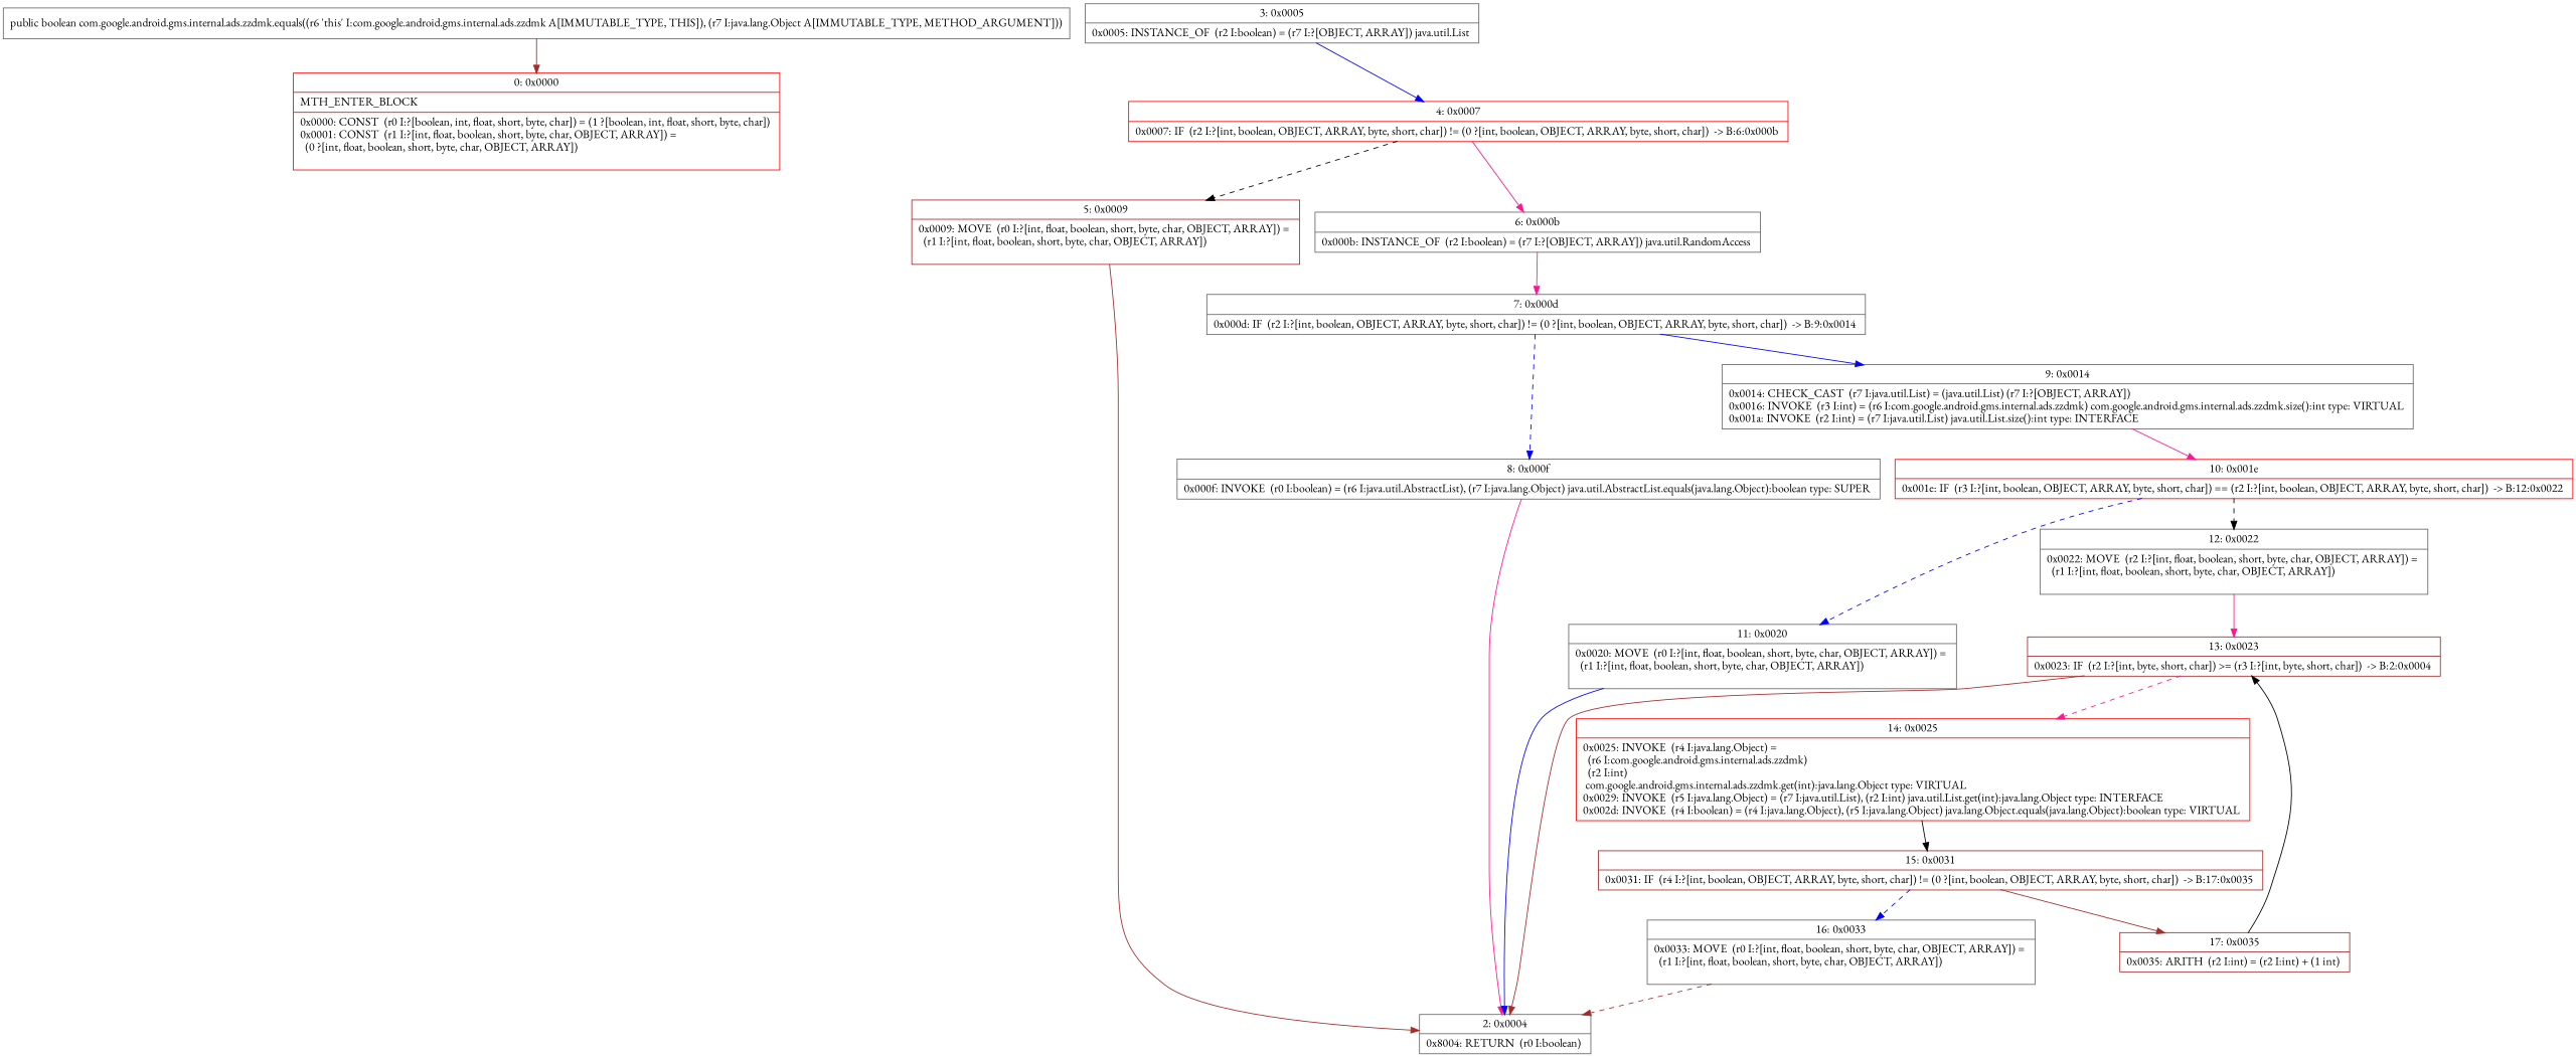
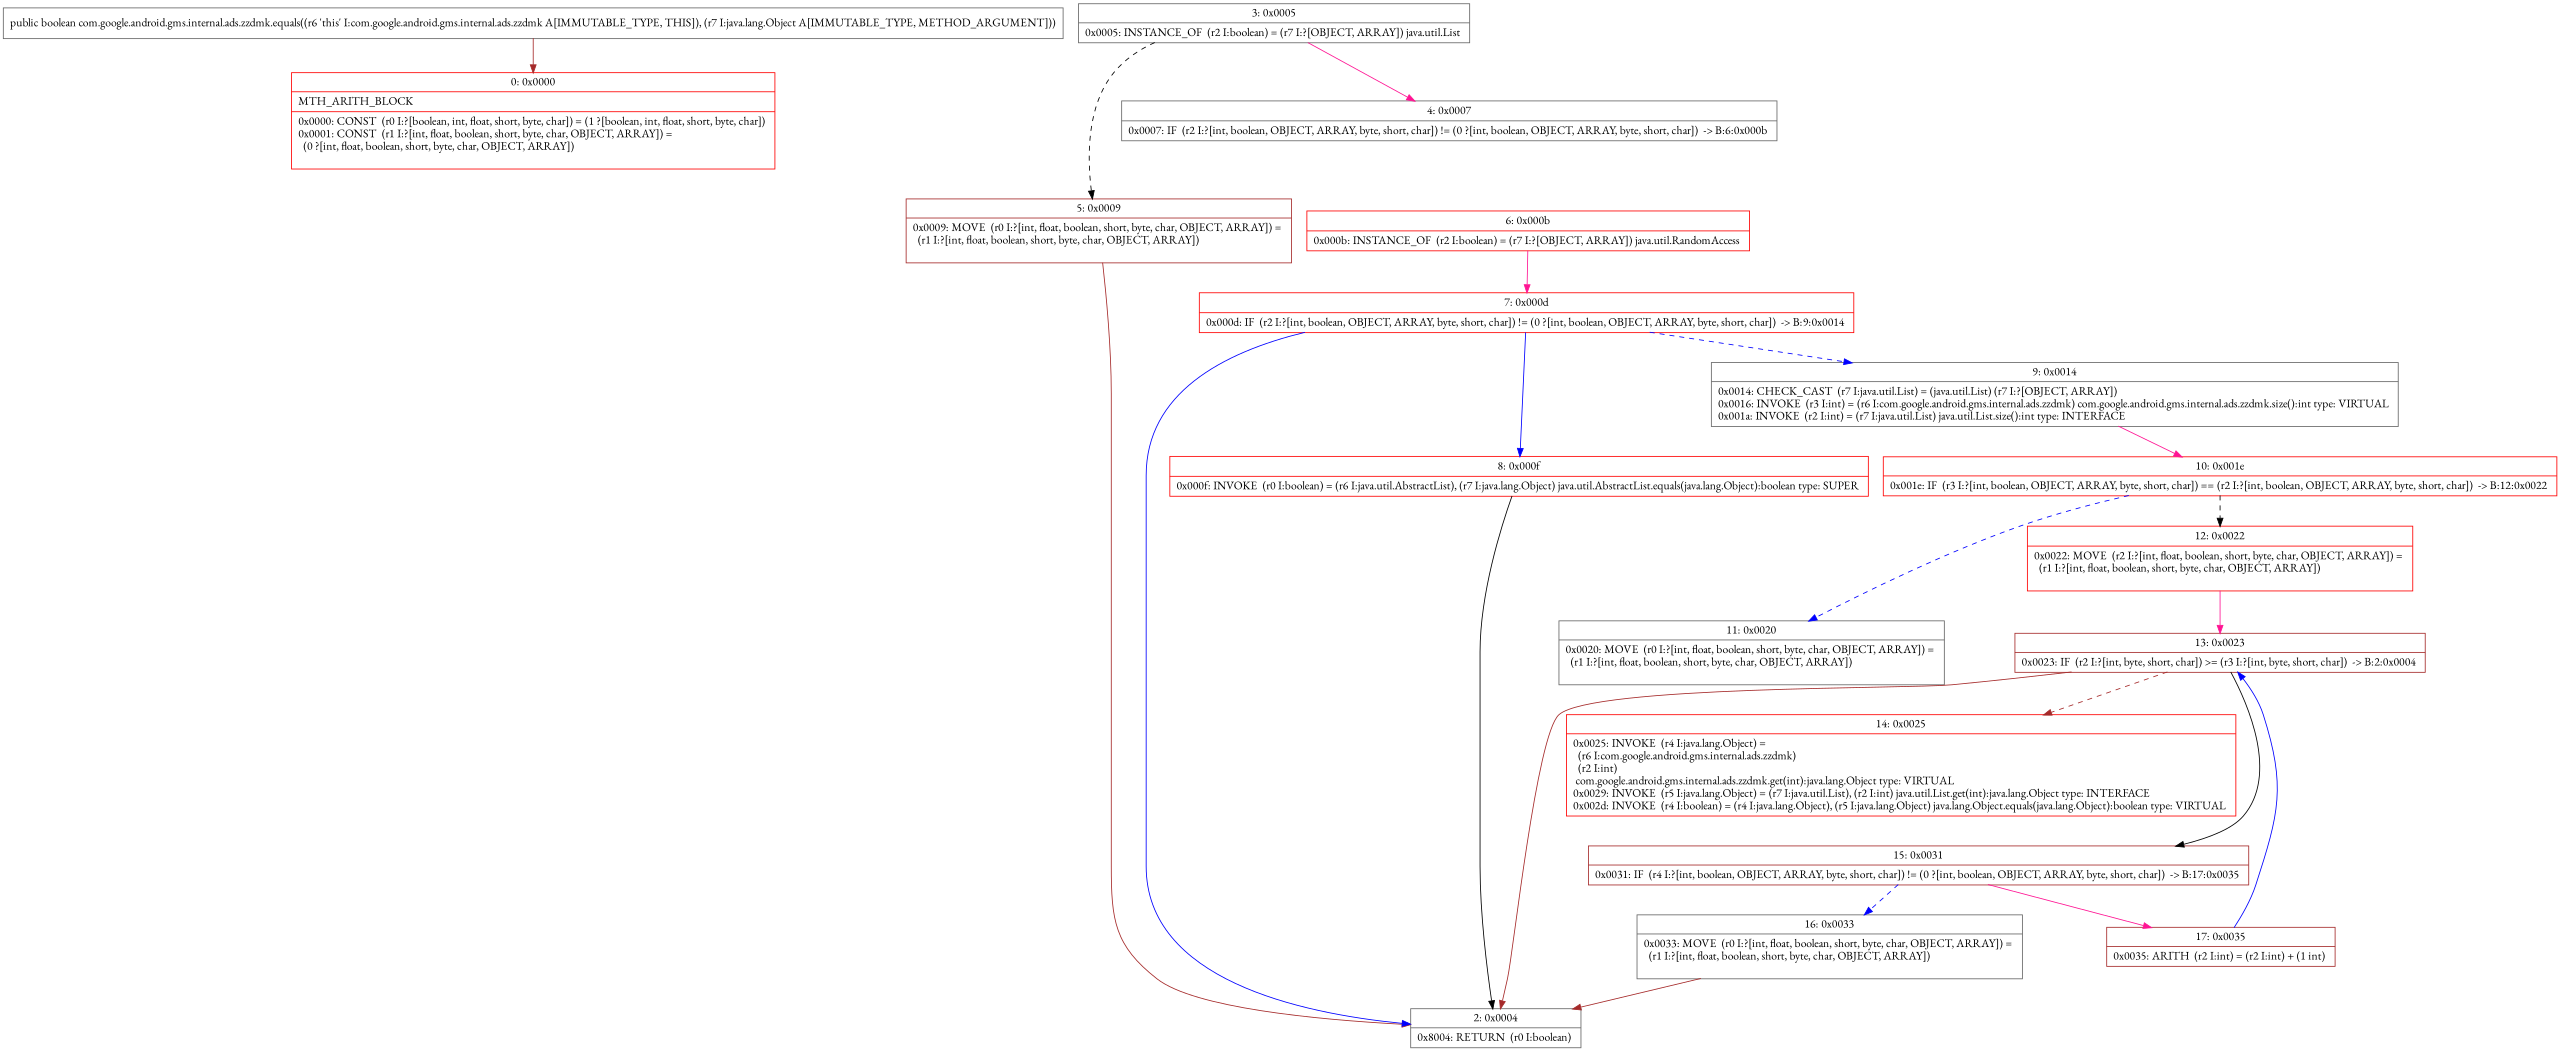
  digraph {
    fontname="EB Garamond"
    node [color=gray40 fontname="EB Garamond" shape=record]
    edge [color=deeppink fontname="EB Garamond"]
-   n1 [color=red label="{0\:\ 0x0000|MTH_ENTER_BLOCK\l|0x0000: CONST  (r0 I:?[boolean, int, float, short, byte, char]) = (1 ?[boolean, int, float, short, byte, char]) \l0x0001: CONST  (r1 I:?[int, float, boolean, short, byte, char, OBJECT, ARRAY]) = \l  (0 ?[int, float, boolean, short, byte, char, OBJECT, ARRAY])\l \l}"]
+   n1 [color=red label="{0\:\ 0x0000|MTH_ARITH_BLOCK\l|0x0000: CONST  (r0 I:?[boolean, int, float, short, byte, char]) = (1 ?[boolean, int, float, short, byte, char]) \l0x0001: CONST  (r1 I:?[int, float, boolean, short, byte, char, OBJECT, ARRAY]) = \l  (0 ?[int, float, boolean, short, byte, char, OBJECT, ARRAY])\l \l}"]
    n2 [label="{2\:\ 0x0004|0x8004: RETURN  (r0 I:boolean) \l}"]
    n3 [label="{3\:\ 0x0005|0x0005: INSTANCE_OF  (r2 I:boolean) = (r7 I:?[OBJECT, ARRAY]) java.util.List \l}"]
-   n4 [color=red label="{4\:\ 0x0007|0x0007: IF  (r2 I:?[int, boolean, OBJECT, ARRAY, byte, short, char]) != (0 ?[int, boolean, OBJECT, ARRAY, byte, short, char])  \-\> B:6:0x000b \l}"]
+   n4 [label="{4\:\ 0x0007|0x0007: IF  (r2 I:?[int, boolean, OBJECT, ARRAY, byte, short, char]) != (0 ?[int, boolean, OBJECT, ARRAY, byte, short, char])  \-\> B:6:0x000b \l}"]
    n5 [color=brown label="{5\:\ 0x0009|0x0009: MOVE  (r0 I:?[int, float, boolean, short, byte, char, OBJECT, ARRAY]) = \l  (r1 I:?[int, float, boolean, short, byte, char, OBJECT, ARRAY])\l \l}"]
-   n6 [label="{6\:\ 0x000b|0x000b: INSTANCE_OF  (r2 I:boolean) = (r7 I:?[OBJECT, ARRAY]) java.util.RandomAccess \l}"]
-   n7 [label="{7\:\ 0x000d|0x000d: IF  (r2 I:?[int, boolean, OBJECT, ARRAY, byte, short, char]) != (0 ?[int, boolean, OBJECT, ARRAY, byte, short, char])  \-\> B:9:0x0014 \l}"]
-   n8 [label="{8\:\ 0x000f|0x000f: INVOKE  (r0 I:boolean) = (r6 I:java.util.AbstractList), (r7 I:java.lang.Object) java.util.AbstractList.equals(java.lang.Object):boolean type: SUPER \l}"]
+   n6 [color=red label="{6\:\ 0x000b|0x000b: INSTANCE_OF  (r2 I:boolean) = (r7 I:?[OBJECT, ARRAY]) java.util.RandomAccess \l}"]
+   n7 [color=red label="{7\:\ 0x000d|0x000d: IF  (r2 I:?[int, boolean, OBJECT, ARRAY, byte, short, char]) != (0 ?[int, boolean, OBJECT, ARRAY, byte, short, char])  \-\> B:9:0x0014 \l}"]
+   n8 [color=red label="{8\:\ 0x000f|0x000f: INVOKE  (r0 I:boolean) = (r6 I:java.util.AbstractList), (r7 I:java.lang.Object) java.util.AbstractList.equals(java.lang.Object):boolean type: SUPER \l}"]
    n9 [label="{9\:\ 0x0014|0x0014: CHECK_CAST  (r7 I:java.util.List) = (java.util.List) (r7 I:?[OBJECT, ARRAY]) \l0x0016: INVOKE  (r3 I:int) = (r6 I:com.google.android.gms.internal.ads.zzdmk) com.google.android.gms.internal.ads.zzdmk.size():int type: VIRTUAL \l0x001a: INVOKE  (r2 I:int) = (r7 I:java.util.List) java.util.List.size():int type: INTERFACE \l}"]
    n10 [color=red label="{10\:\ 0x001e|0x001e: IF  (r3 I:?[int, boolean, OBJECT, ARRAY, byte, short, char]) == (r2 I:?[int, boolean, OBJECT, ARRAY, byte, short, char])  \-\> B:12:0x0022 \l}"]
    n11 [label="{11\:\ 0x0020|0x0020: MOVE  (r0 I:?[int, float, boolean, short, byte, char, OBJECT, ARRAY]) = \l  (r1 I:?[int, float, boolean, short, byte, char, OBJECT, ARRAY])\l \l}"]
-   n12 [label="{12\:\ 0x0022|0x0022: MOVE  (r2 I:?[int, float, boolean, short, byte, char, OBJECT, ARRAY]) = \l  (r1 I:?[int, float, boolean, short, byte, char, OBJECT, ARRAY])\l \l}"]
+   n12 [color=red label="{12\:\ 0x0022|0x0022: MOVE  (r2 I:?[int, float, boolean, short, byte, char, OBJECT, ARRAY]) = \l  (r1 I:?[int, float, boolean, short, byte, char, OBJECT, ARRAY])\l \l}"]
    n13 [color=brown label="{13\:\ 0x0023|0x0023: IF  (r2 I:?[int, byte, short, char]) \>= (r3 I:?[int, byte, short, char])  \-\> B:2:0x0004 \l}"]
    n14 [color=red label="{14\:\ 0x0025|0x0025: INVOKE  (r4 I:java.lang.Object) = \l  (r6 I:com.google.android.gms.internal.ads.zzdmk)\l  (r2 I:int)\l com.google.android.gms.internal.ads.zzdmk.get(int):java.lang.Object type: VIRTUAL \l0x0029: INVOKE  (r5 I:java.lang.Object) = (r7 I:java.util.List), (r2 I:int) java.util.List.get(int):java.lang.Object type: INTERFACE \l0x002d: INVOKE  (r4 I:boolean) = (r4 I:java.lang.Object), (r5 I:java.lang.Object) java.lang.Object.equals(java.lang.Object):boolean type: VIRTUAL \l}"]
    n15 [color=brown label="{15\:\ 0x0031|0x0031: IF  (r4 I:?[int, boolean, OBJECT, ARRAY, byte, short, char]) != (0 ?[int, boolean, OBJECT, ARRAY, byte, short, char])  \-\> B:17:0x0035 \l}"]
    n16 [label="{16\:\ 0x0033|0x0033: MOVE  (r0 I:?[int, float, boolean, short, byte, char, OBJECT, ARRAY]) = \l  (r1 I:?[int, float, boolean, short, byte, char, OBJECT, ARRAY])\l \l}"]
    n17 [color=brown label="{17\:\ 0x0035|0x0035: ARITH  (r2 I:int) = (r2 I:int) + (1 int) \l}"]
    n18 [label="{public boolean com.google.android.gms.internal.ads.zzdmk.equals((r6 'this' I:com.google.android.gms.internal.ads.zzdmk A[IMMUTABLE_TYPE, THIS]), (r7 I:java.lang.Object A[IMMUTABLE_TYPE, METHOD_ARGUMENT])) }"]
-   n3 -> n4 [color=blue]
-   n4 -> n5 [color=black style=dashed]
-   n4 -> n6
+   n3 -> n4
+   n3 -> n5 [color=black style=dashed]
    n5 -> n2 [color=brown]
    n6 -> n7
-   n7 -> n8 [color=blue style=dashed]
-   n7 -> n9 [color=blue]
-   n8 -> n2
+   n7 -> n8 [color=blue style=solid]
+   n7 -> n9 [color=blue style=dashed]
+   n8 -> n2 [color=black]
    n9 -> n10
    n10 -> n11 [color=blue style=dashed]
    n10 -> n12 [color=black style=dashed]
-   n11 -> n2 [color=blue]
+   n7 -> n2 [color=blue]
    n12 -> n13
    n13 -> n2 [color=brown]
-   n13 -> n14 [style=dashed]
-   n14 -> n15 [color=black]
+   n13 -> n14 [color=brown style=dashed]
+   n13 -> n15 [color=black]
    n15 -> n16 [color=blue style=dashed]
-   n15 -> n17 [color=brown]
-   n16 -> n2 [color=brown style=dashed]
-   n17 -> n13 [color=black]
+   n15 -> n17
+   n16 -> n2 [color=brown]
+   n17 -> n13 [color=blue]
    n18 -> n1 [color=brown]
  }
